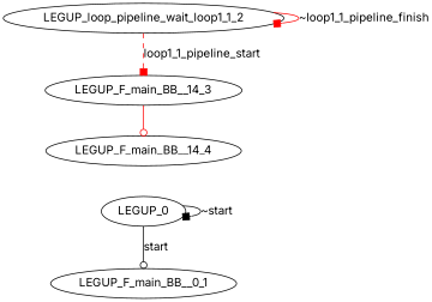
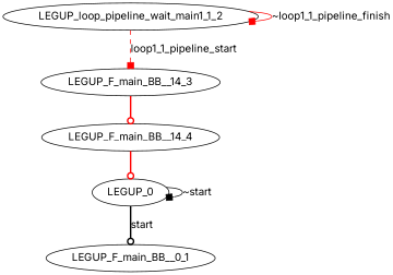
  digraph {
    fontname=Inter
    node [fontname=Inter]
    edge [arrowhead=box color=red fontname=Inter style=solid]
    n1 [label=LEGUP_F_main_BB__0_1]
-   n2 [label=LEGUP_loop_pipeline_wait_loop1_1_2]
+   n2 [label=LEGUP_loop_pipeline_wait_main1_1_2]
    n3 [label=LEGUP_F_main_BB__14_3]
    n4 [label=LEGUP_0]
    n5 [label=LEGUP_F_main_BB__14_4]
    n2 -> n2 [label="~loop1_1_pipeline_finish"]
    n2 -> n3 [label=loop1_1_pipeline_start style=dashed]
-   n3 -> n5 [arrowhead=odot]
-   n4 -> n1 [arrowhead=odot color=black label=start]
+   n3 -> n5 [arrowhead=odot style=bold]
+   n4 -> n1 [arrowhead=odot color=black label=start style=bold]
    n4 -> n4 [color=black label="~start"]
+   n5 -> n4 [arrowhead=odot style=bold]
  }
